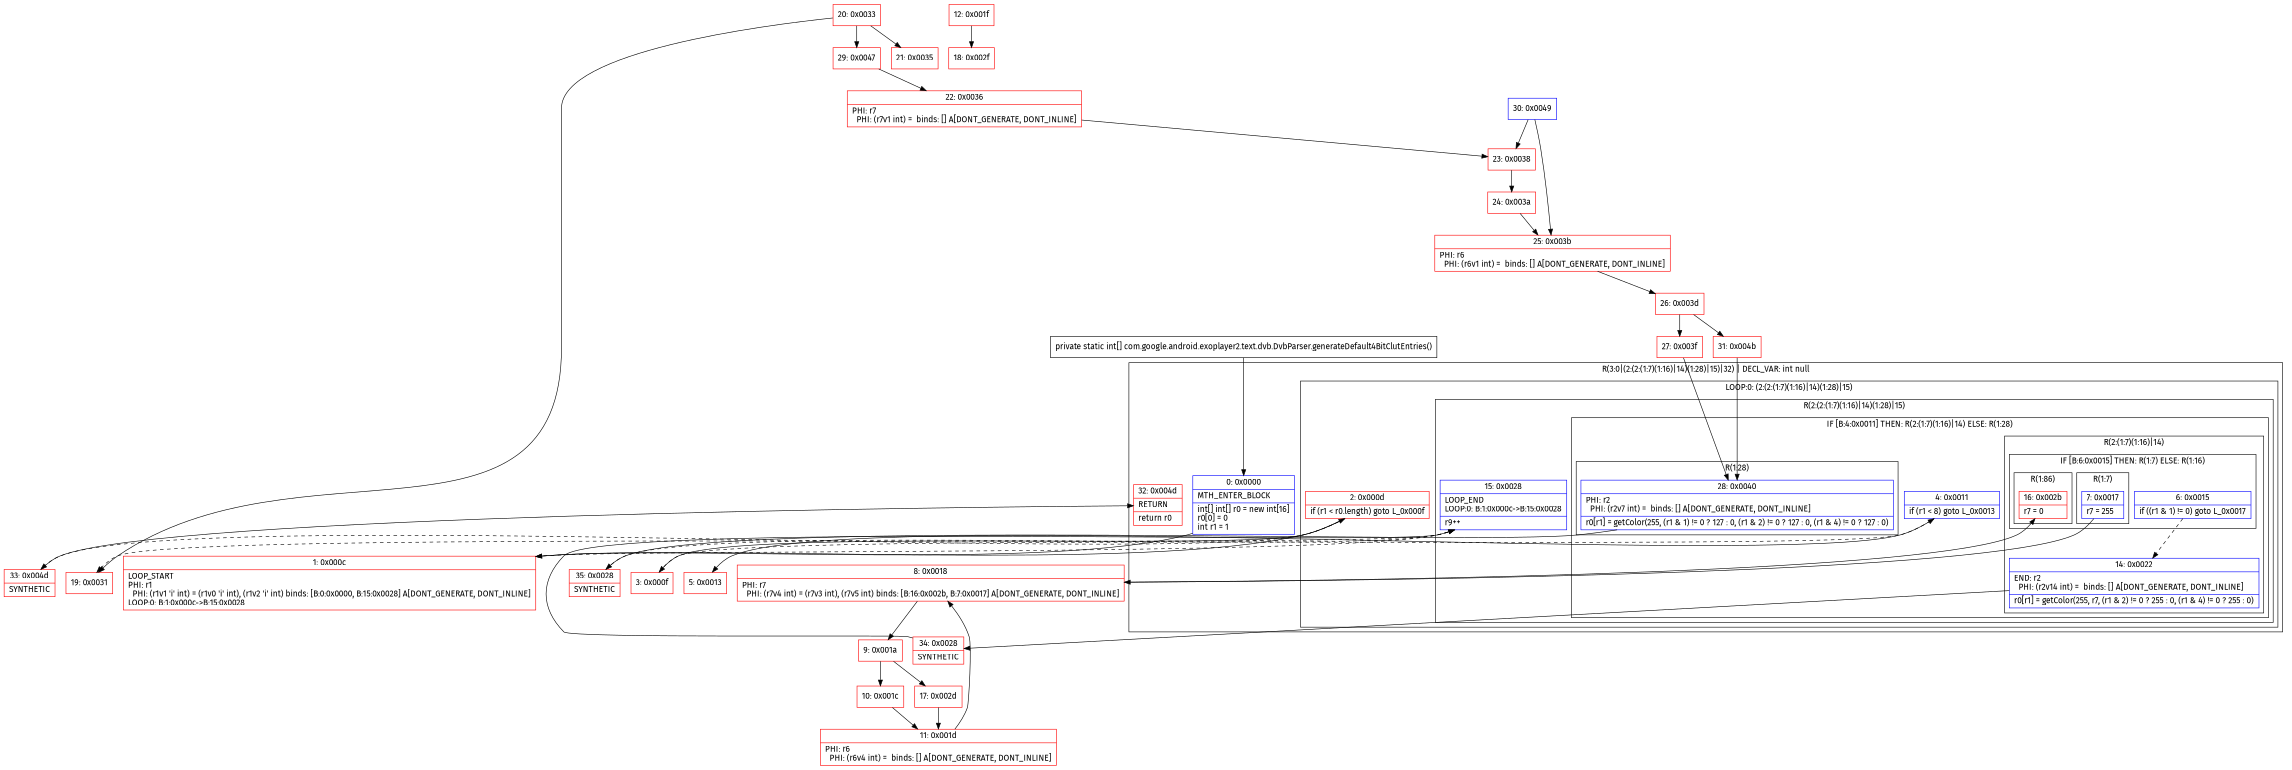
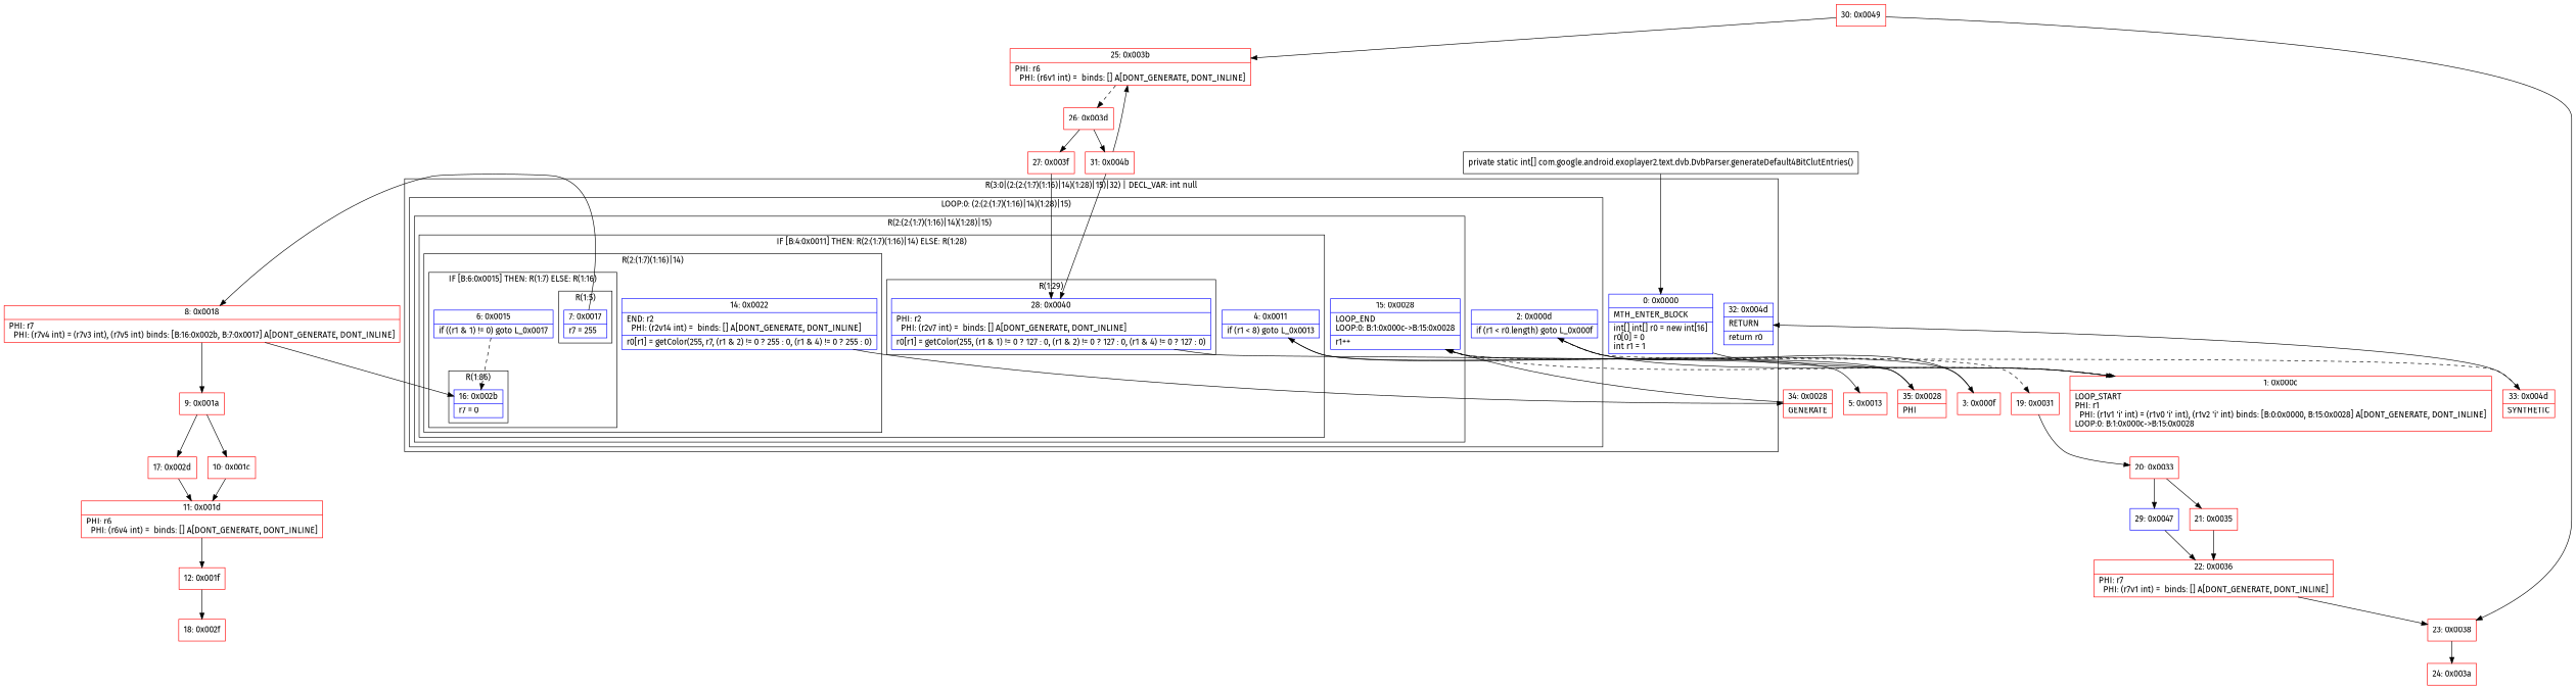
  digraph {
    fontname="Fira Sans"
    node [color=red fontname="Fira Sans" shape=record]
    edge [fontname="Fira Sans"]
    n1 [color=blue label="{7\:\ 0x0017|r7 = 255\l}"]
-   n2 [label="{16\:\ 0x002b|r7 = 0\l}"]
+   n2 [color=blue label="{16\:\ 0x002b|r7 = 0\l}"]
    n3 [color=blue label="{6\:\ 0x0015|if ((r1 & 1) != 0) goto L_0x0017\l}"]
    n4 [color=blue label="{14\:\ 0x0022|END: r2 \l  PHI: (r2v14 int) =  binds: [] A[DONT_GENERATE, DONT_INLINE]\l|r0[r1] = getColor(255, r7, (r1 & 2) != 0 ? 255 : 0, (r1 & 4) != 0 ? 255 : 0)\l}"]
    n5 [color=blue label="{28\:\ 0x0040|PHI: r2 \l  PHI: (r2v7 int) =  binds: [] A[DONT_GENERATE, DONT_INLINE]\l|r0[r1] = getColor(255, (r1 & 1) != 0 ? 127 : 0, (r1 & 2) != 0 ? 127 : 0, (r1 & 4) != 0 ? 127 : 0)\l}"]
    n6 [color=blue label="{4\:\ 0x0011|if (r1 \< 8) goto L_0x0013\l}"]
-   n7 [color=blue label="{15\:\ 0x0028|LOOP_END\lLOOP:0: B:1:0x000c\-\>B:15:0x0028\l|r9++\l}"]
-   n8 [label="{2\:\ 0x000d|if (r1 \< r0.length) goto L_0x000f\l}"]
+   n7 [color=blue label="{15\:\ 0x0028|LOOP_END\lLOOP:0: B:1:0x000c\-\>B:15:0x0028\l|r1++\l}"]
+   n8 [color=blue label="{2\:\ 0x000d|if (r1 \< r0.length) goto L_0x000f\l}"]
    n9 [color=blue label="{0\:\ 0x0000|MTH_ENTER_BLOCK\l|int[] int[] r0 = new int[16]\lr0[0] = 0\lint r1 = 1\l}"]
-   n10 [label="{32\:\ 0x004d|RETURN\l|return r0\l}"]
+   n10 [color=blue label="{32\:\ 0x004d|RETURN\l|return r0\l}"]
    n11 [label="{8\:\ 0x0018|PHI: r7 \l  PHI: (r7v4 int) = (r7v3 int), (r7v5 int) binds: [B:16:0x002b, B:7:0x0017] A[DONT_GENERATE, DONT_INLINE]\l}"]
-   n12 [label="{34\:\ 0x0028|SYNTHETIC\l}"]
-   n13 [label="{35\:\ 0x0028|SYNTHETIC\l}"]
+   n12 [label="{34\:\ 0x0028|GENERATE\l}"]
+   n13 [label="{35\:\ 0x0028|PHI\l}"]
    n14 [label="{5\:\ 0x0013}"]
    n15 [label="{1\:\ 0x000c|LOOP_START\lPHI: r1 \l  PHI: (r1v1 'i' int) = (r1v0 'i' int), (r1v2 'i' int) binds: [B:0:0x0000, B:15:0x0028] A[DONT_GENERATE, DONT_INLINE]\lLOOP:0: B:1:0x000c\-\>B:15:0x0028\l}"]
    n16 [label="{19\:\ 0x0031}"]
    n17 [label="{3\:\ 0x000f}"]
    n18 [label="{33\:\ 0x004d|SYNTHETIC\l}"]
    n19 [label="{20\:\ 0x0033}"]
    n20 [label="{9\:\ 0x001a}"]
    n21 [label="{10\:\ 0x001c}"]
    n22 [label="{17\:\ 0x002d}"]
    n23 [label="{11\:\ 0x001d|PHI: r6 \l  PHI: (r6v4 int) =  binds: [] A[DONT_GENERATE, DONT_INLINE]\l}"]
    n24 [label="{12\:\ 0x001f}"]
    n25 [label="{18\:\ 0x002f}"]
    n26 [label="{21\:\ 0x0035}"]
-   n27 [label="{29\:\ 0x0047}"]
+   n27 [color=blue label="{29\:\ 0x0047}"]
    n28 [label="{22\:\ 0x0036|PHI: r7 \l  PHI: (r7v1 int) =  binds: [] A[DONT_GENERATE, DONT_INLINE]\l}"]
    n29 [label="{23\:\ 0x0038}"]
    n30 [label="{24\:\ 0x003a}"]
    n31 [label="{25\:\ 0x003b|PHI: r6 \l  PHI: (r6v1 int) =  binds: [] A[DONT_GENERATE, DONT_INLINE]\l}"]
-   n32 [color=blue label="{30\:\ 0x0049}"]
+   n32 [label="{30\:\ 0x0049}"]
    n33 [label="{26\:\ 0x003d}"]
    n34 [label="{27\:\ 0x003f}"]
    n35 [label="{31\:\ 0x004b}"]
    n36 [label="{private static int[] com.google.android.exoplayer2.text.dvb.DvbParser.generateDefault4BitClutEntries() }" color=""]
    subgraph cluster_1 {
      label="R(3:0|(2:(2:(1:7)(1:16)|14)(1:28)|15)|32) | DECL_VAR: int null\l"
      n9
      n10
      subgraph cluster_2 {
        label="LOOP:0: (2:(2:(1:7)(1:16)|14)(1:28)|15)"
        n8
        subgraph cluster_3 {
          label="R(2:(2:(1:7)(1:16)|14)(1:28)|15)"
          n7
          subgraph cluster_4 {
            label="IF [B:4:0x0011] THEN: R(2:(1:7)(1:16)|14) ELSE: R(1:28)"
            n6
            subgraph cluster_5 {
              label="R(2:(1:7)(1:16)|14)"
              n4
              subgraph cluster_6 {
                label="IF [B:6:0x0015] THEN: R(1:7) ELSE: R(1:16)"
                n3
                subgraph cluster_7 {
-                 label="R(1:7)"
+                 label="R(1:5)"
                  n1
                }
                subgraph cluster_8 {
                  label="R(1:86)"
                  n2
                }
              }
            }
            subgraph cluster_9 {
-             label="R(1:28)"
+             label="R(1:29)"
              n5
            }
          }
        }
      }
    }
    n1 -> n11
-   n3 -> n4 [style=dashed]
+   n3 -> n2 [style=dashed]
    n4 -> n12
    n5 -> n13
    n6 -> n14
    n7 -> n15 [style=dashed]
    n7 -> n16 [style=dashed]
    n8 -> n17
    n8 -> n18 [style=dashed]
    n9 -> n15
    n11 -> n2
    n11 -> n20
    n12 -> n7
-   n13 -> n7 [style=dashed]
+   n13 -> n7
    n15 -> n8
-   n19 -> n16
-   n17 -> n6 [style=dashed]
+   n16 -> n19
+   n17 -> n6
    n18 -> n10
    n19 -> n26
    n19 -> n27
    n20 -> n21
    n20 -> n22
    n21 -> n23
    n22 -> n23
-   n23 -> n11
+   n23 -> n24
    n24 -> n25
+   n26 -> n28
    n27 -> n28
    n28 -> n29
    n29 -> n30
-   n30 -> n31
-   n31 -> n33
+   n35 -> n31
+   n31 -> n33 [style=dashed]
    n32 -> n29
    n32 -> n31
    n33 -> n34
    n33 -> n35
    n34 -> n5
    n35 -> n5
    n36 -> n9
  }
